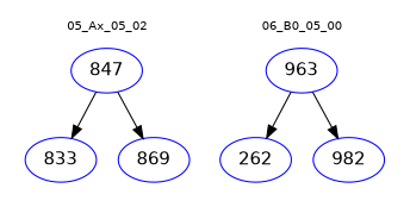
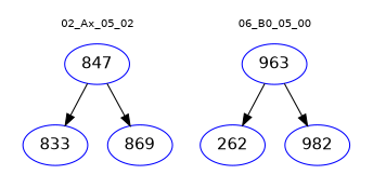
  digraph {
    fontname="DejaVu Sans"
    node [color=blue fontname="DejaVu Sans"]
    edge [color=black fontname="DejaVu Sans"]
    n1 [label=847]
    n2 [label=833]
    n3 [label=869]
    n4 [label=963]
    n5 [label=262]
    n6 [label=982]
    subgraph cluster_1 {
      color=white
      fontsize=10
-     label="05_Ax_05_02"
+     label="02_Ax_05_02"
      n1
      n2
      n3
    }
    subgraph cluster_2 {
      color=white
      fontsize=10
      label="06_B0_05_00"
      n4
      n5
      n6
    }
    n1 -> n2
    n1 -> n3
    n4 -> n5
    n4 -> n6
  }
